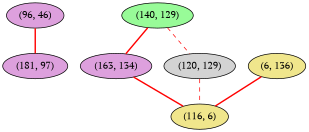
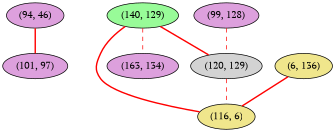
  graph {
    fontname="PT Serif"
    node [fillcolor=plum fontname="PT Serif" style=filled]
    edge [color=red fontname="PT Serif" style=bold weight=1]
-   "(94, 46)" [label="(96, 46)"]
-   "(101, 97)" [label="(181, 97)"]
+   "(94, 46)"
+   "(101, 97)"
    "(140, 129)" [fillcolor=palegreen]
    "(116, 6)" [fillcolor=khaki]
    "(163, 134)"
    "(120, 129)" [fillcolor=lightgrey]
+   "(99, 128)"
    n8 [fillcolor=khaki label="(6, 136)"]
    "(94, 46)" -- "(101, 97)"
-   "(163, 134)" -- "(116, 6)"
-   "(140, 129)" -- "(163, 134)"
-   "(140, 129)" -- "(120, 129)" [style=dashed]
+   "(140, 129)" -- "(116, 6)"
+   "(140, 129)" -- "(163, 134)" [style=dashed]
+   "(140, 129)" -- "(120, 129)"
    "(120, 129)" -- "(116, 6)" [style=dashed]
+   "(99, 128)" -- "(120, 129)" [style=dashed]
    n8 -- "(116, 6)"
  }
